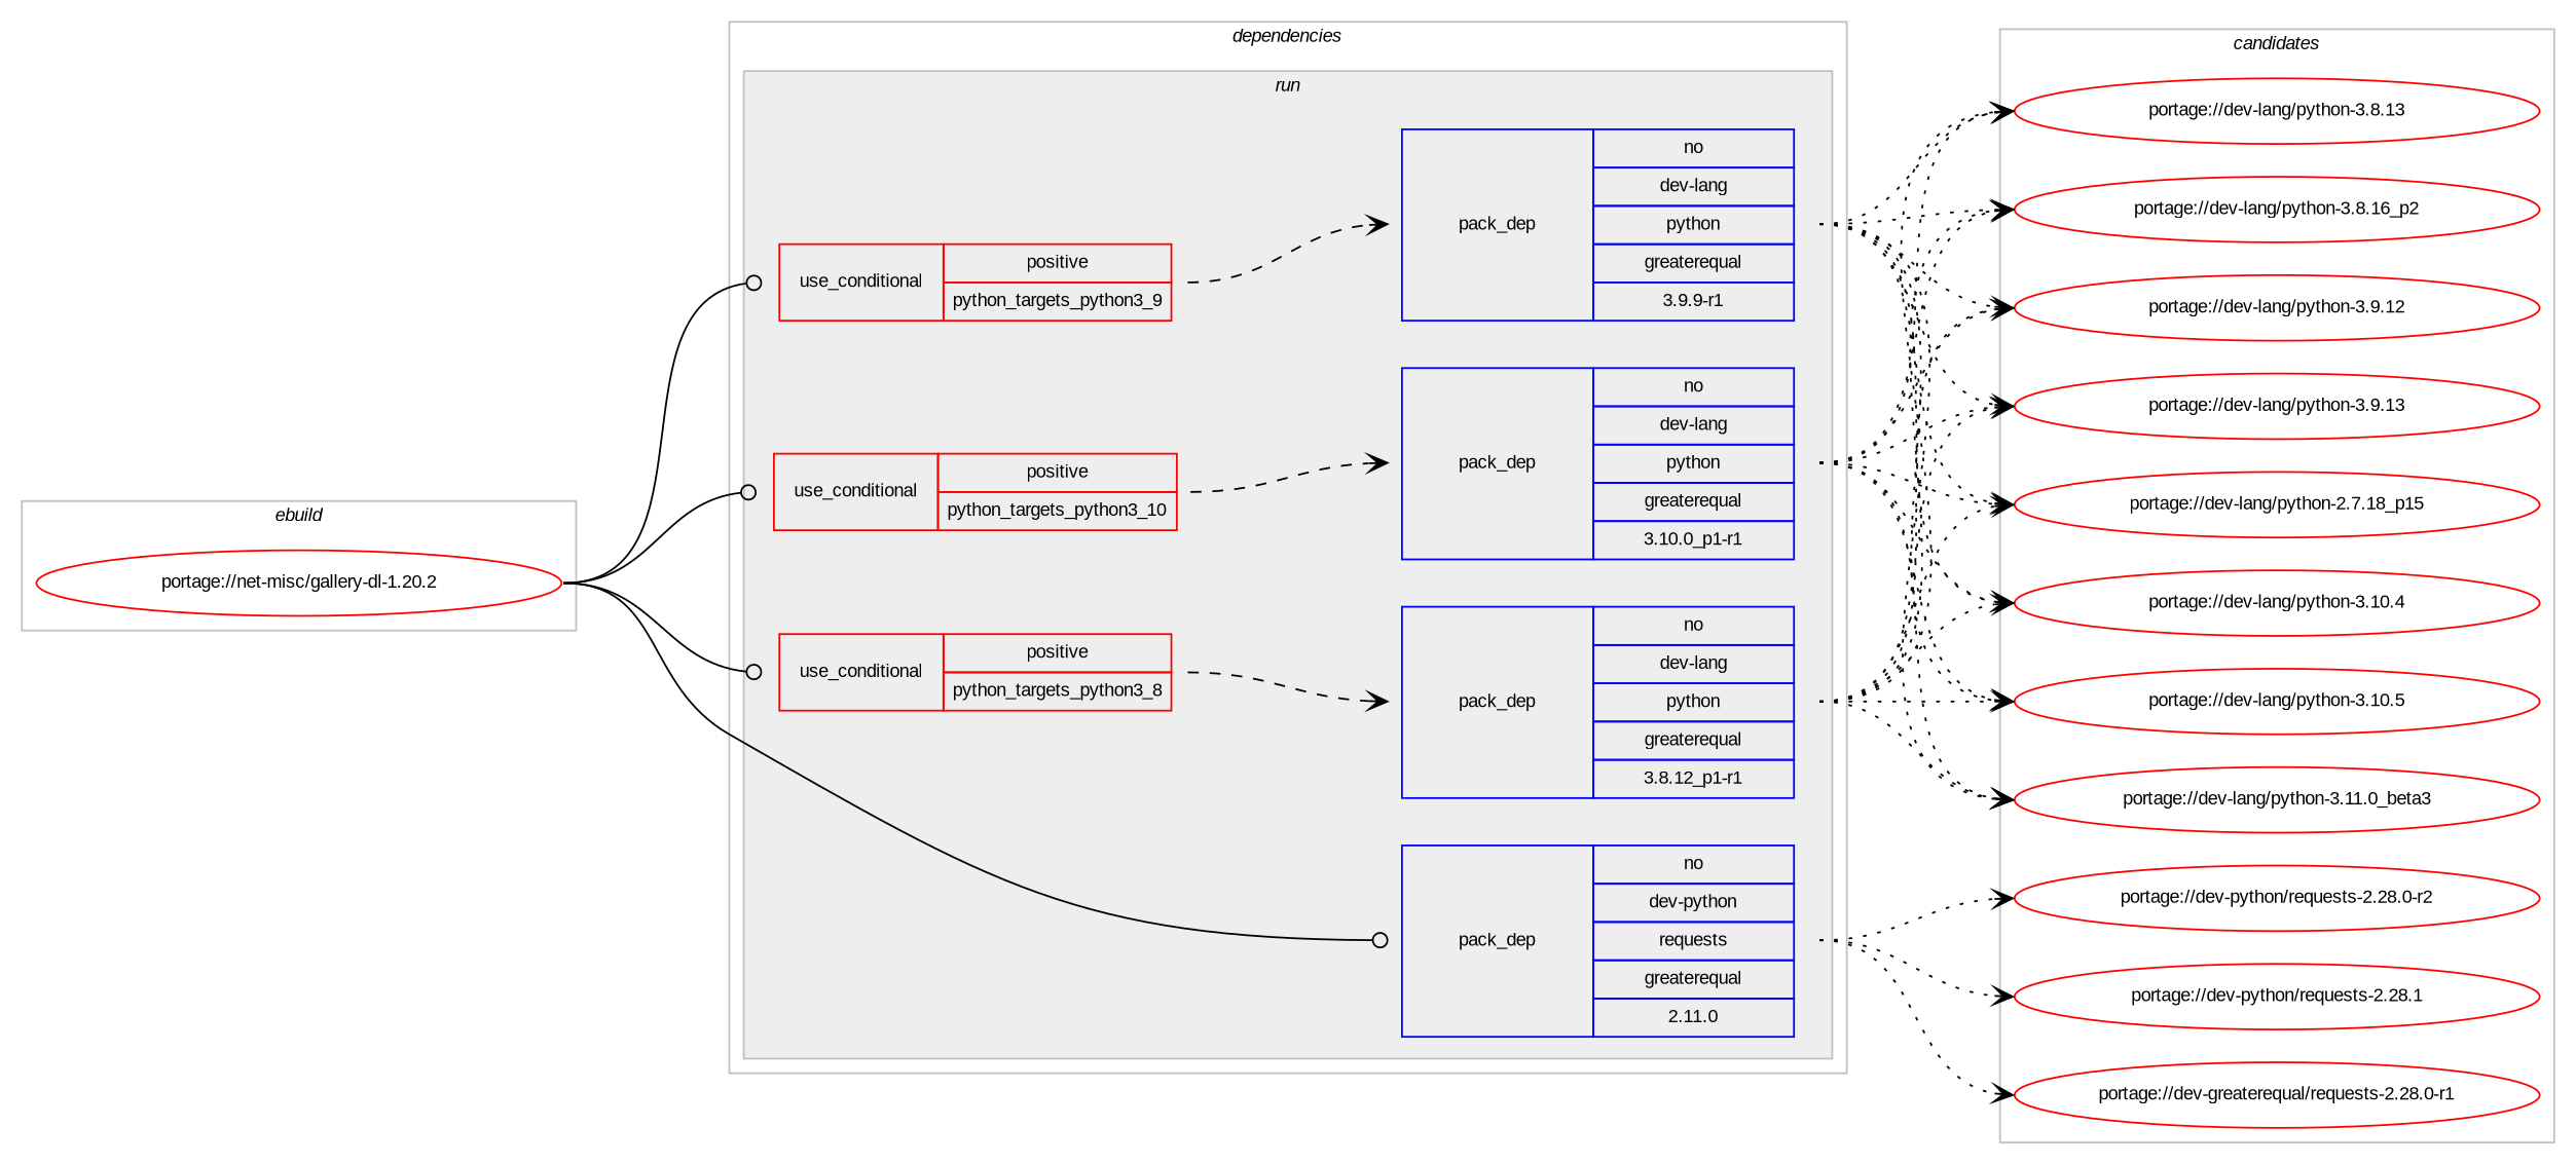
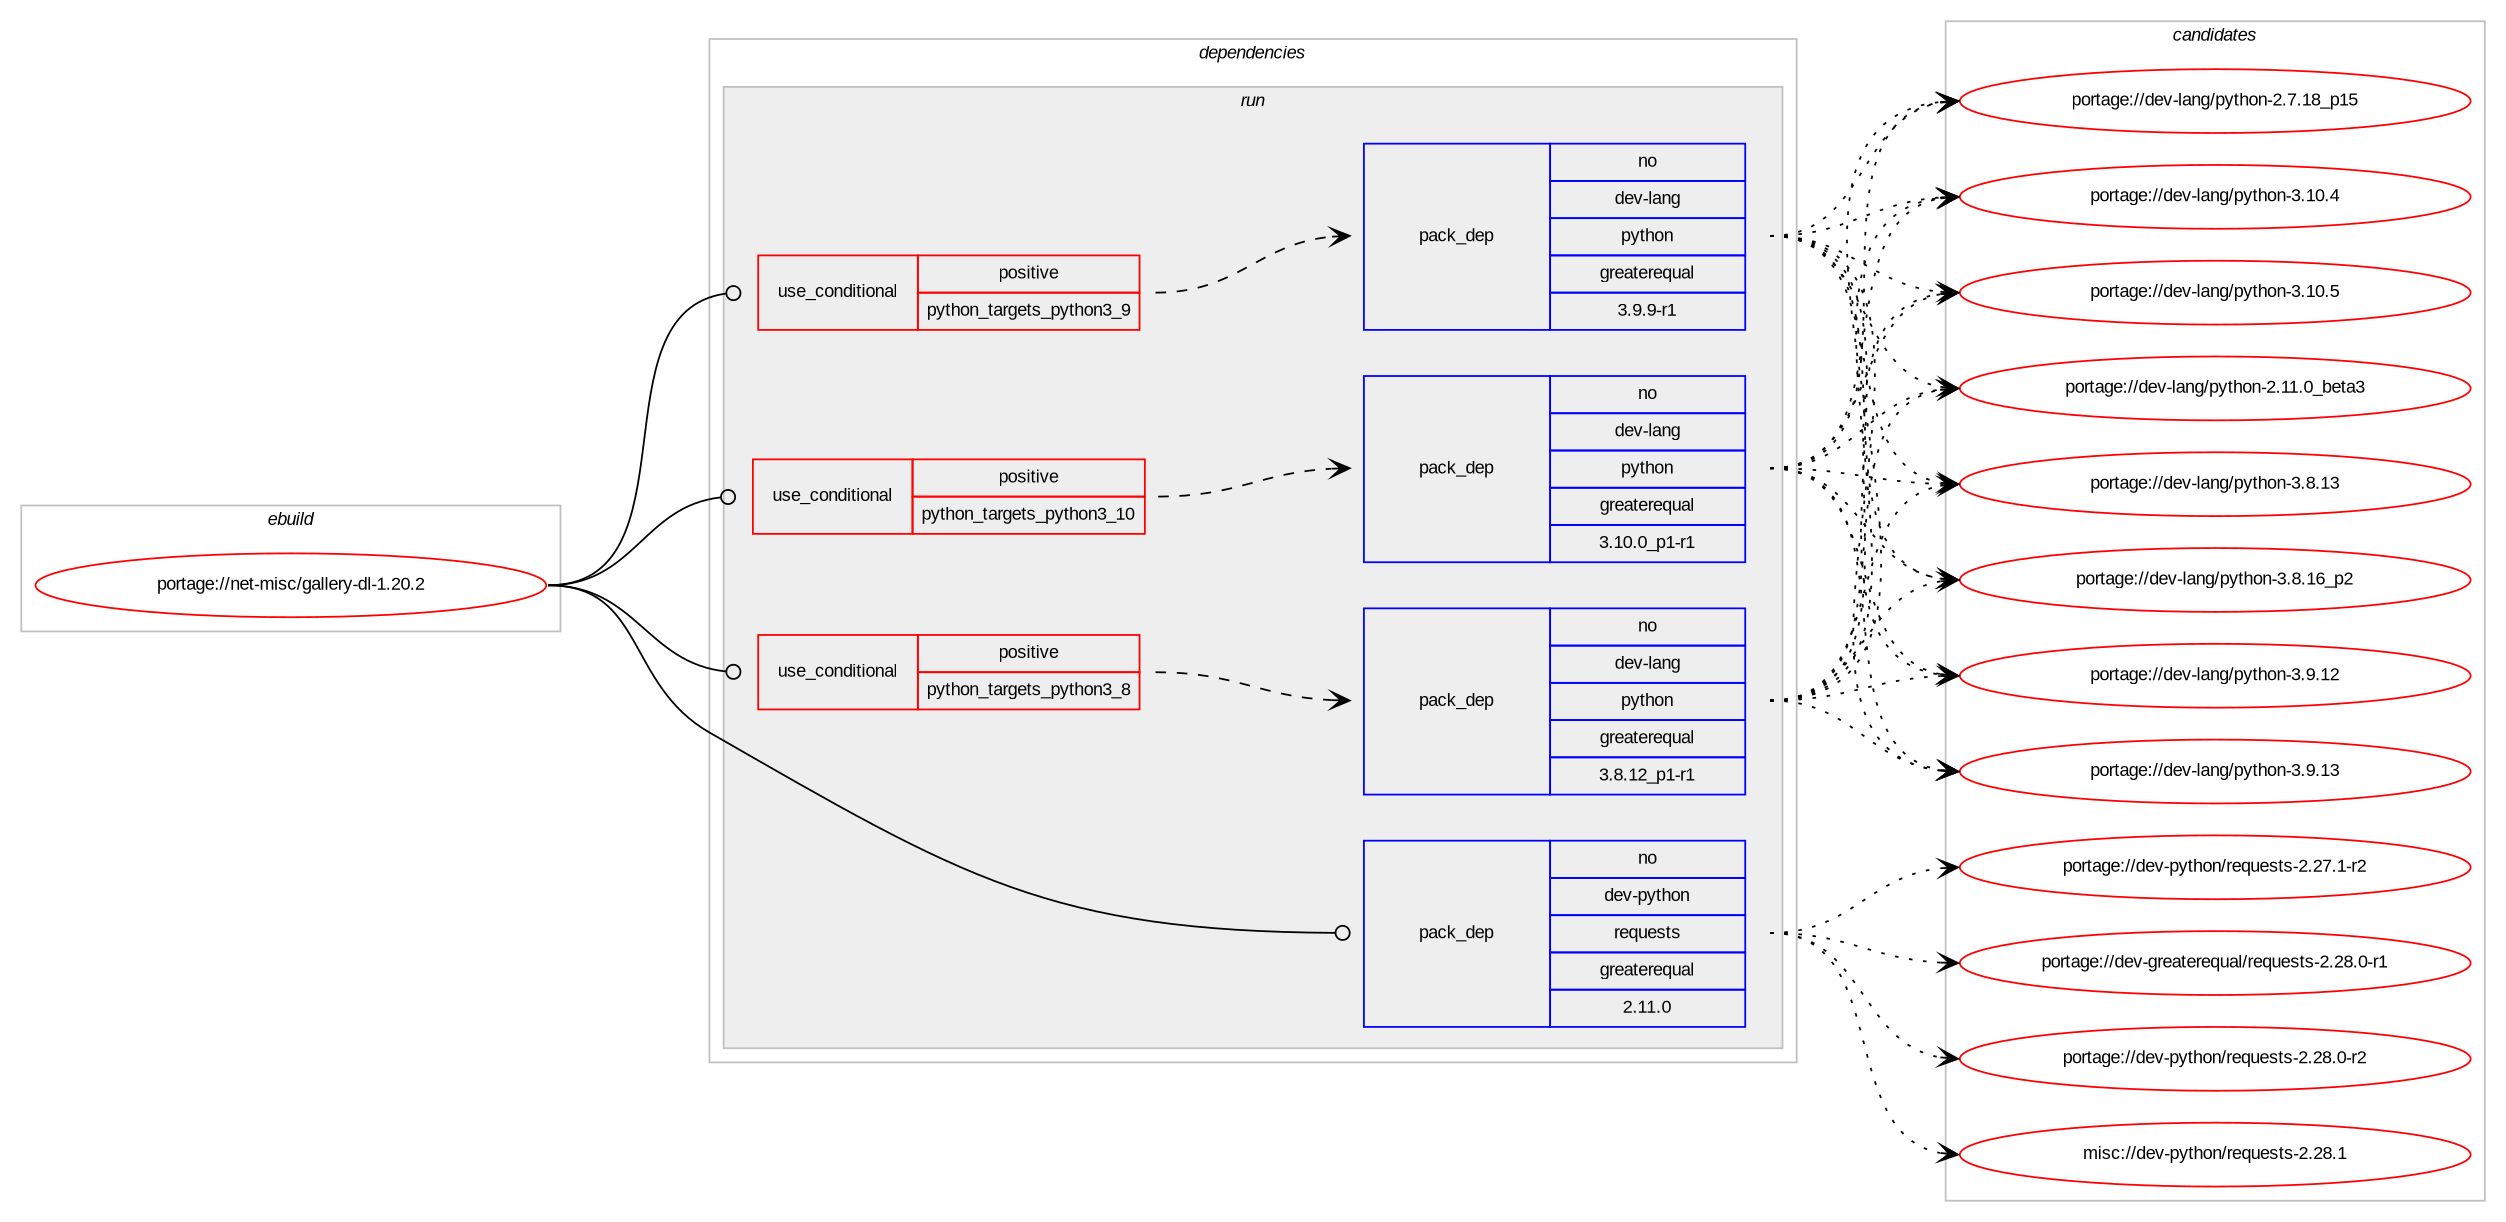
  digraph {
    compound=true
    concentrate=true
    fontname="Liberation Sans"
    fontsize=10
    newrank=true
    rankdir=LR
    ranksep=1.5
    node [color=red fontname="Liberation Sans" fontsize=10]
    edge [arrowhead=vee fontname="Liberation Sans" headport=w style=dotted tailport=e weight=100]
    n1 [label="portage://net-misc/gallery-dl-1.20.2" width=4]
    n2 [color=blue label=<<TABLE BORDER="0" CELLBORDER="1" CELLSPACING="0" CELLPADDING="4" WIDTH="220"><TR><TD ROWSPAN="6" CELLPADDING="30">pack_dep</TD></TR><TR><TD WIDTH="110">no</TD></TR><TR><TD>dev-lang</TD></TR><TR><TD>python</TD></TR><TR><TD>greaterequal</TD></TR><TR><TD>3.10.0_p1-r1</TD></TR></TABLE>> shape=none]
    n3 [label=<<TABLE BORDER="0" CELLBORDER="1" CELLSPACING="0" CELLPADDING="4"><TR><TD ROWSPAN="3" CELLPADDING="10">use_conditional</TD></TR><TR><TD>positive</TD></TR><TR><TD>python_targets_python3_10</TD></TR></TABLE>> shape=none]
    n4 [color=blue label=<<TABLE BORDER="0" CELLBORDER="1" CELLSPACING="0" CELLPADDING="4" WIDTH="220"><TR><TD ROWSPAN="6" CELLPADDING="30">pack_dep</TD></TR><TR><TD WIDTH="110">no</TD></TR><TR><TD>dev-lang</TD></TR><TR><TD>python</TD></TR><TR><TD>greaterequal</TD></TR><TR><TD>3.8.12_p1-r1</TD></TR></TABLE>> shape=none]
    n5 [label=<<TABLE BORDER="0" CELLBORDER="1" CELLSPACING="0" CELLPADDING="4"><TR><TD ROWSPAN="3" CELLPADDING="10">use_conditional</TD></TR><TR><TD>positive</TD></TR><TR><TD>python_targets_python3_8</TD></TR></TABLE>> shape=none]
    n6 [color=blue label=<<TABLE BORDER="0" CELLBORDER="1" CELLSPACING="0" CELLPADDING="4" WIDTH="220"><TR><TD ROWSPAN="6" CELLPADDING="30">pack_dep</TD></TR><TR><TD WIDTH="110">no</TD></TR><TR><TD>dev-lang</TD></TR><TR><TD>python</TD></TR><TR><TD>greaterequal</TD></TR><TR><TD>3.9.9-r1</TD></TR></TABLE>> shape=none]
    n7 [label=<<TABLE BORDER="0" CELLBORDER="1" CELLSPACING="0" CELLPADDING="4"><TR><TD ROWSPAN="3" CELLPADDING="10">use_conditional</TD></TR><TR><TD>positive</TD></TR><TR><TD>python_targets_python3_9</TD></TR></TABLE>> shape=none]
    n8 [color=blue label=<<TABLE BORDER="0" CELLBORDER="1" CELLSPACING="0" CELLPADDING="4" WIDTH="220"><TR><TD ROWSPAN="6" CELLPADDING="30">pack_dep</TD></TR><TR><TD WIDTH="110">no</TD></TR><TR><TD>dev-python</TD></TR><TR><TD>requests</TD></TR><TR><TD>greaterequal</TD></TR><TR><TD>2.11.0</TD></TR></TABLE>> shape=none]
    n9 [label="portage://dev-lang/python-2.7.18_p15" width=4]
    n10 [label="portage://dev-lang/python-3.10.4" width=4]
    n11 [label="portage://dev-lang/python-3.10.5" width=4]
-   n12 [label="portage://dev-lang/python-3.11.0_beta3" width=4]
+   n12 [label="portage://dev-lang/python-2.11.0_beta3" width=4]
    n13 [label="portage://dev-lang/python-3.8.13" width=4]
    n14 [label="portage://dev-lang/python-3.8.16_p2" width=4]
    n15 [label="portage://dev-lang/python-3.9.12" width=4]
    n16 [label="portage://dev-lang/python-3.9.13" width=4]
+   n17 [label="portage://dev-python/requests-2.27.1-r2" width=4]
    n18 [label="portage://dev-greaterequal/requests-2.28.0-r1" width=4]
    n19 [label="portage://dev-python/requests-2.28.0-r2" width=4]
-   n20 [label="portage://dev-python/requests-2.28.1" width=4]
+   n20 [label="misc://dev-python/requests-2.28.1" width=4]
    subgraph cluster_1 {
      color=gray
      label=<<i>ebuild</i>>
      rank=same
      n1
    }
    subgraph cluster_2 {
      color=gray
      label=<<i>dependencies</i>>
      subgraph cluster_3 {
        color=gray
        fillcolor="#eeeeee"
        label=<<i>compile</i>>
        style=filled
      }
      subgraph cluster_4 {
        color=gray
        fillcolor="#eeeeee"
        label=<<i>compile and run</i>>
        style=filled
      }
      subgraph cluster_5 {
        color=gray
        fillcolor="#eeeeee"
        label=<<i>run</i>>
        style=filled
        subgraph sub_6 {
          color=gray
          fillcolor="#eeeeee"
          label=<<i>run</i>>
          style=filled
          n3
          subgraph sub_7 {
            color=gray
            fillcolor="#eeeeee"
            label=<<i>run</i>>
            style=filled
            n2
          }
        }
        subgraph sub_8 {
          color=gray
          fillcolor="#eeeeee"
          label=<<i>run</i>>
          style=filled
          n5
          subgraph sub_9 {
            color=gray
            fillcolor="#eeeeee"
            label=<<i>run</i>>
            style=filled
            n4
          }
        }
        subgraph sub_10 {
          color=gray
          fillcolor="#eeeeee"
          label=<<i>run</i>>
          style=filled
          n7
          subgraph sub_11 {
            color=gray
            fillcolor="#eeeeee"
            label=<<i>run</i>>
            style=filled
            n6
          }
        }
        subgraph sub_12 {
          color=gray
          fillcolor="#eeeeee"
          label=<<i>run</i>>
          style=filled
          n8
        }
      }
    }
    subgraph cluster_13 {
      color=gray
      label=<<i>candidates</i>>
      rank=same
      subgraph sub_14 {
        color=black
        label=<<i>candidates</i>>
        nodesep=1
        rank=same
        n9
        n10
        n11
        n12
        n13
        n14
        n15
        n16
      }
      subgraph sub_15 {
        color=black
        label=<<i>candidates</i>>
        nodesep=1
        rank=same
        n9
        n10
        n11
        n12
        n13
        n14
        n15
        n16
      }
      subgraph sub_16 {
        color=black
        label=<<i>candidates</i>>
        nodesep=1
        rank=same
        n9
        n10
        n11
        n12
        n13
        n14
        n15
        n16
      }
      subgraph sub_17 {
        color=black
        label=<<i>candidates</i>>
        nodesep=1
        rank=same
+       n17
        n18
        n19
        n20
      }
    }
    n1 -> n3 [arrowhead=odot style=solid weight=20]
    n1 -> n5 [arrowhead=odot style=solid weight=20]
    n1 -> n7 [arrowhead=odot style=solid weight=20]
    n1 -> n8 [arrowhead=odot style=solid weight=20]
    n2 -> n9
    n2 -> n10
    n2 -> n11
    n2 -> n12
    n2 -> n13
    n2 -> n14
    n2 -> n15
    n2 -> n16
    n3 -> n2 [style=dashed weight=20]
    n4 -> n9
    n4 -> n10
    n4 -> n11
    n4 -> n12
    n4 -> n13
    n4 -> n14
    n4 -> n15
    n4 -> n16
    n5 -> n4 [style=dashed weight=20]
    n6 -> n9
    n6 -> n10
    n6 -> n11
    n6 -> n12
    n6 -> n13
    n6 -> n14
    n6 -> n15
    n6 -> n16
    n7 -> n6 [style=dashed weight=20]
+   n8 -> n17
    n8 -> n18
    n8 -> n19
    n8 -> n20
  }
